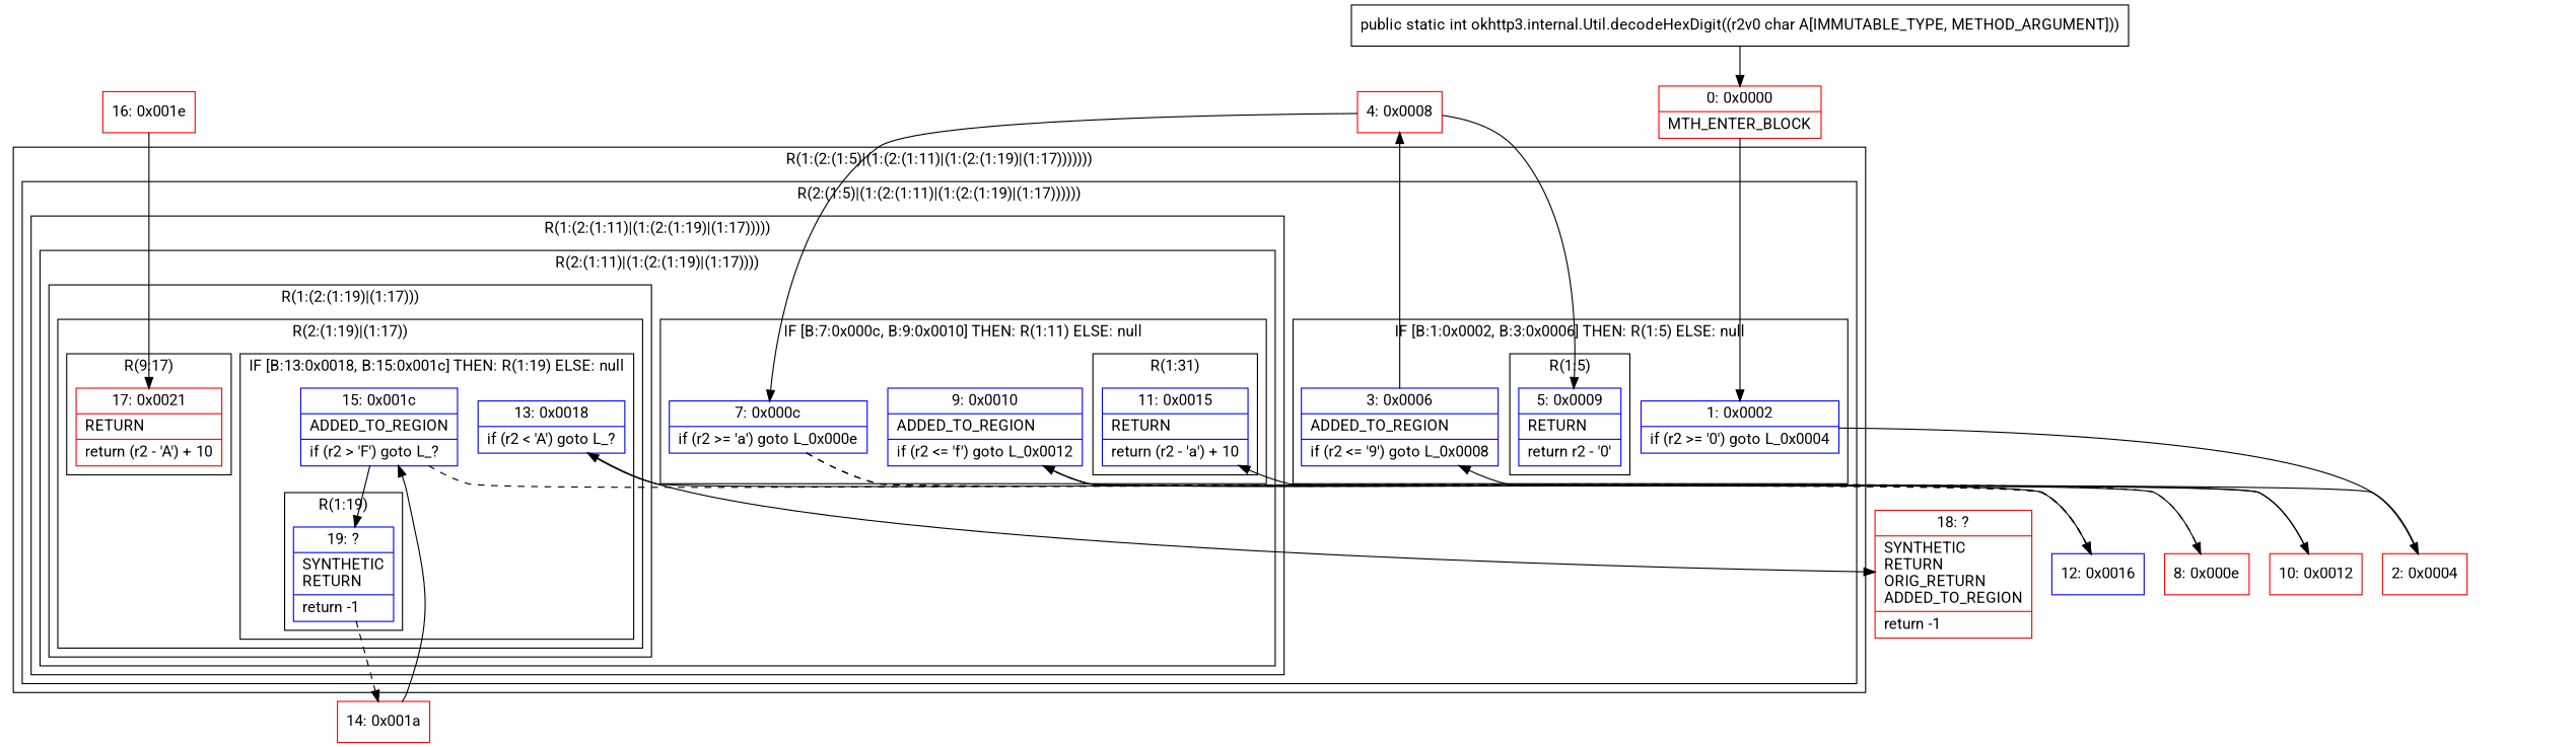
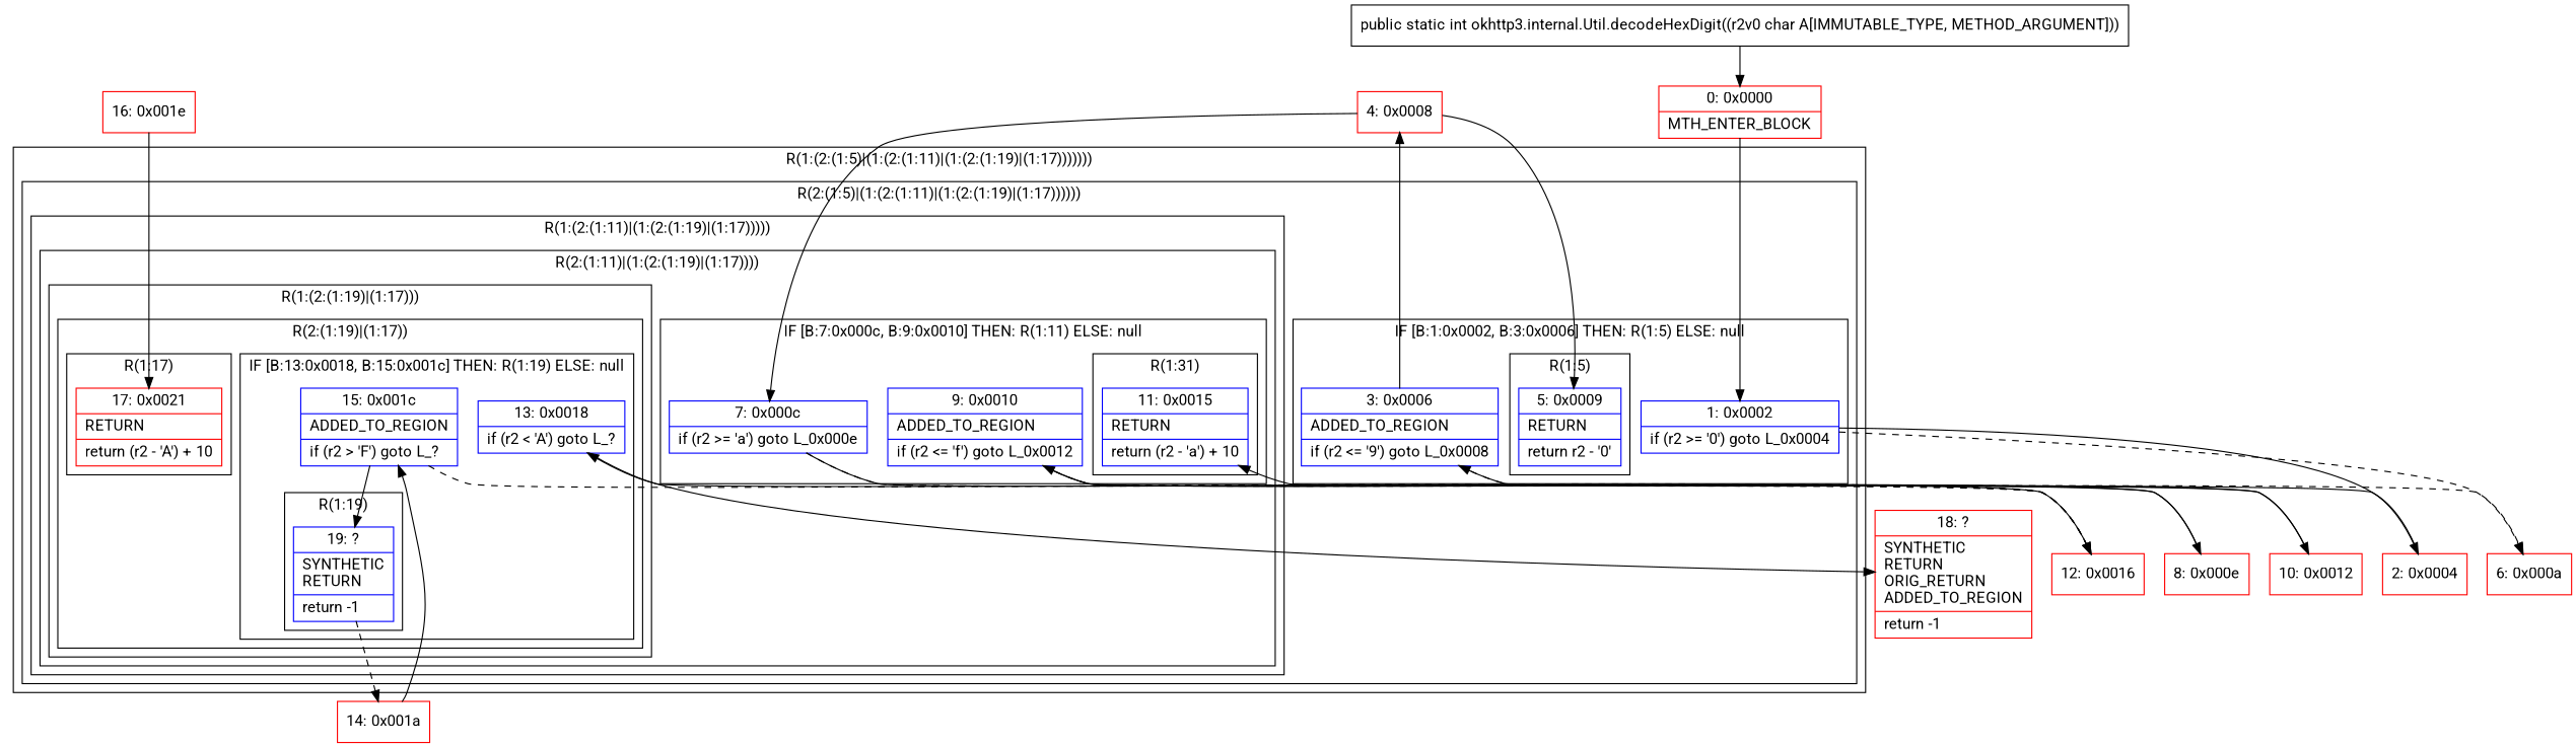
  digraph {
    fontname=Roboto
    node [color=red fontname=Roboto shape=record]
    edge [fontname=Roboto]
    n1 [color=blue label="{5\:\ 0x0009|RETURN\l|return r2 \- '0'\l}"]
    n2 [color=blue label="{1\:\ 0x0002|if (r2 \>= '0') goto L_0x0004\l}"]
    n3 [color=blue label="{3\:\ 0x0006|ADDED_TO_REGION\l|if (r2 \<= '9') goto L_0x0008\l}"]
    n4 [color=blue label="{11\:\ 0x0015|RETURN\l|return (r2 \- 'a') + 10\l}"]
    n5 [color=blue label="{7\:\ 0x000c|if (r2 \>= 'a') goto L_0x000e\l}"]
    n6 [color=blue label="{9\:\ 0x0010|ADDED_TO_REGION\l|if (r2 \<= 'f') goto L_0x0012\l}"]
    n7 [color=blue label="{19\:\ ?|SYNTHETIC\lRETURN\l|return \-1\l}"]
    n8 [color=blue label="{13\:\ 0x0018|if (r2 \< 'A') goto L_?\l}"]
    n9 [color=blue label="{15\:\ 0x001c|ADDED_TO_REGION\l|if (r2 \> 'F') goto L_?\l}"]
    n10 [label="{17\:\ 0x0021|RETURN\l|return (r2 \- 'A') + 10\l}"]
    n11 [label="{2\:\ 0x0004}"]
+   n12 [label="{6\:\ 0x000a}"]
    n13 [label="{4\:\ 0x0008}"]
    n14 [label="{8\:\ 0x000e}"]
-   n15 [color=blue label="{12\:\ 0x0016}"]
+   n15 [label="{12\:\ 0x0016}"]
    n16 [label="{10\:\ 0x0012}"]
    n17 [label="{14\:\ 0x001a}"]
    n18 [label="{18\:\ ?|SYNTHETIC\lRETURN\lORIG_RETURN\lADDED_TO_REGION\l|return \-1\l}"]
    n19 [label="{16\:\ 0x001e}"]
    n20 [label="{0\:\ 0x0000|MTH_ENTER_BLOCK\l}"]
    n21 [label="{public static int okhttp3.internal.Util.decodeHexDigit((r2v0 char A[IMMUTABLE_TYPE, METHOD_ARGUMENT])) }" color=""]
    subgraph cluster_1 {
      label="R(1:(2:(1:5)|(1:(2:(1:11)|(1:(2:(1:19)|(1:17)))))))"
      subgraph cluster_2 {
        label="R(2:(1:5)|(1:(2:(1:11)|(1:(2:(1:19)|(1:17))))))"
        subgraph cluster_3 {
          label="IF [B:1:0x0002, B:3:0x0006] THEN: R(1:5) ELSE: null"
          n2
          n3
          subgraph cluster_4 {
            label="R(1:5)"
            n1
          }
        }
        subgraph cluster_5 {
          label="R(1:(2:(1:11)|(1:(2:(1:19)|(1:17)))))"
          subgraph cluster_6 {
            label="R(2:(1:11)|(1:(2:(1:19)|(1:17))))"
            subgraph cluster_7 {
              label="IF [B:7:0x000c, B:9:0x0010] THEN: R(1:11) ELSE: null"
              n5
              n6
              subgraph cluster_8 {
                label="R(1:31)"
                n4
              }
            }
            subgraph cluster_9 {
              label="R(1:(2:(1:19)|(1:17)))"
              subgraph cluster_10 {
                label="R(2:(1:19)|(1:17))"
                subgraph cluster_11 {
                  label="IF [B:13:0x0018, B:15:0x001c] THEN: R(1:19) ELSE: null"
                  n8
                  n9
                  subgraph cluster_12 {
                    label="R(1:19)"
                    n7
                  }
                }
                subgraph cluster_13 {
-                 label="R(9:17)"
+                 label="R(1:17)"
                  n10
                }
              }
            }
          }
        }
      }
    }
    n2 -> n11
+   n2 -> n12 [style=dashed]
+   n3 -> n12 [style=dashed]
    n3 -> n13
-   n5 -> n14 [style=dashed]
+   n5 -> n14
    n5 -> n15 [style=dashed]
    n6 -> n15 [style=dashed]
    n6 -> n16
    n7 -> n17 [style=dashed]
    n8 -> n18
    n9 -> n7
    n9 -> n15 [style=dashed]
    n11 -> n3
    n13 -> n1
    n13 -> n5
    n14 -> n6
    n15 -> n8
    n16 -> n4
    n17 -> n9
    n19 -> n10
    n20 -> n2
    n21 -> n20
  }
